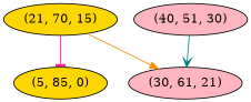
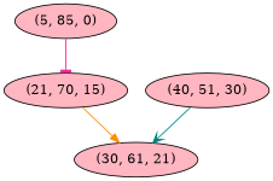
  digraph {
    node [fillcolor=gold style=filled]
-   "(5, 85, 0)"
-   "(21, 70, 15)"
+   "(5, 85, 0)" [fillcolor=lightpink]
+   "(21, 70, 15)" [fillcolor=lightpink]
    "(30, 61, 21)" [fillcolor=lightpink]
    "(40, 51, 30)" [fillcolor=lightpink]
-   "(21, 70, 15)" -> "(5, 85, 0)" [arrowhead=tee color=deeppink]
+   "(5, 85, 0)" -> "(21, 70, 15)" [arrowhead=tee color=deeppink]
    "(21, 70, 15)" -> "(30, 61, 21)" [arrowhead=normal color=darkorange]
    "(40, 51, 30)" -> "(30, 61, 21)" [arrowhead=vee color=teal]
  }
